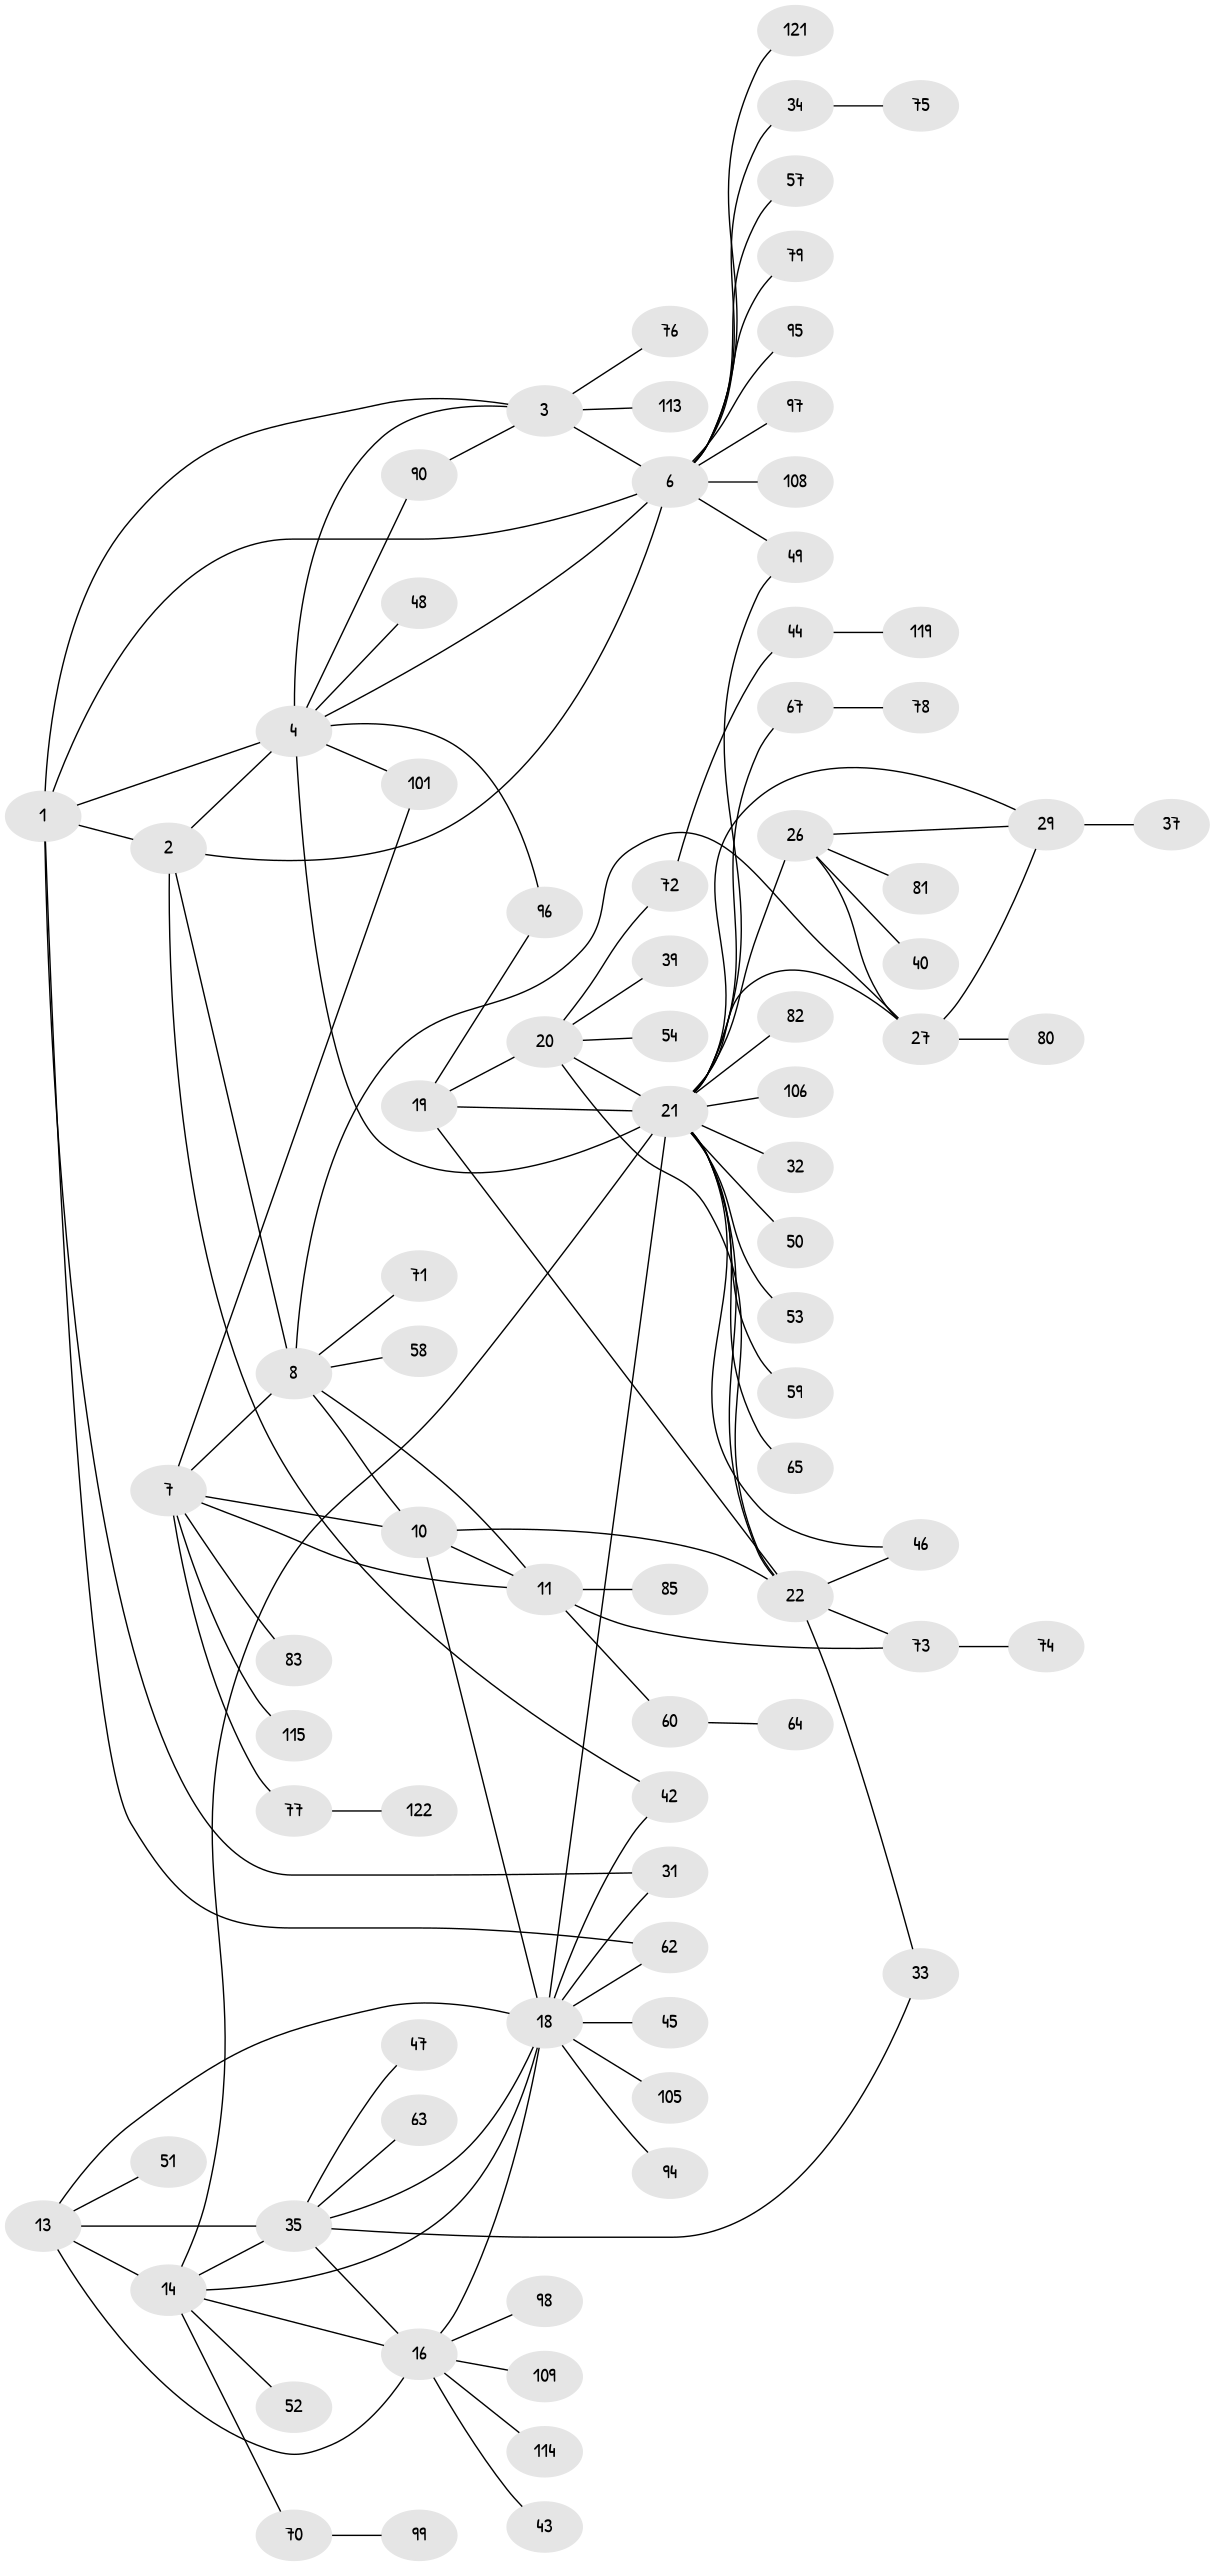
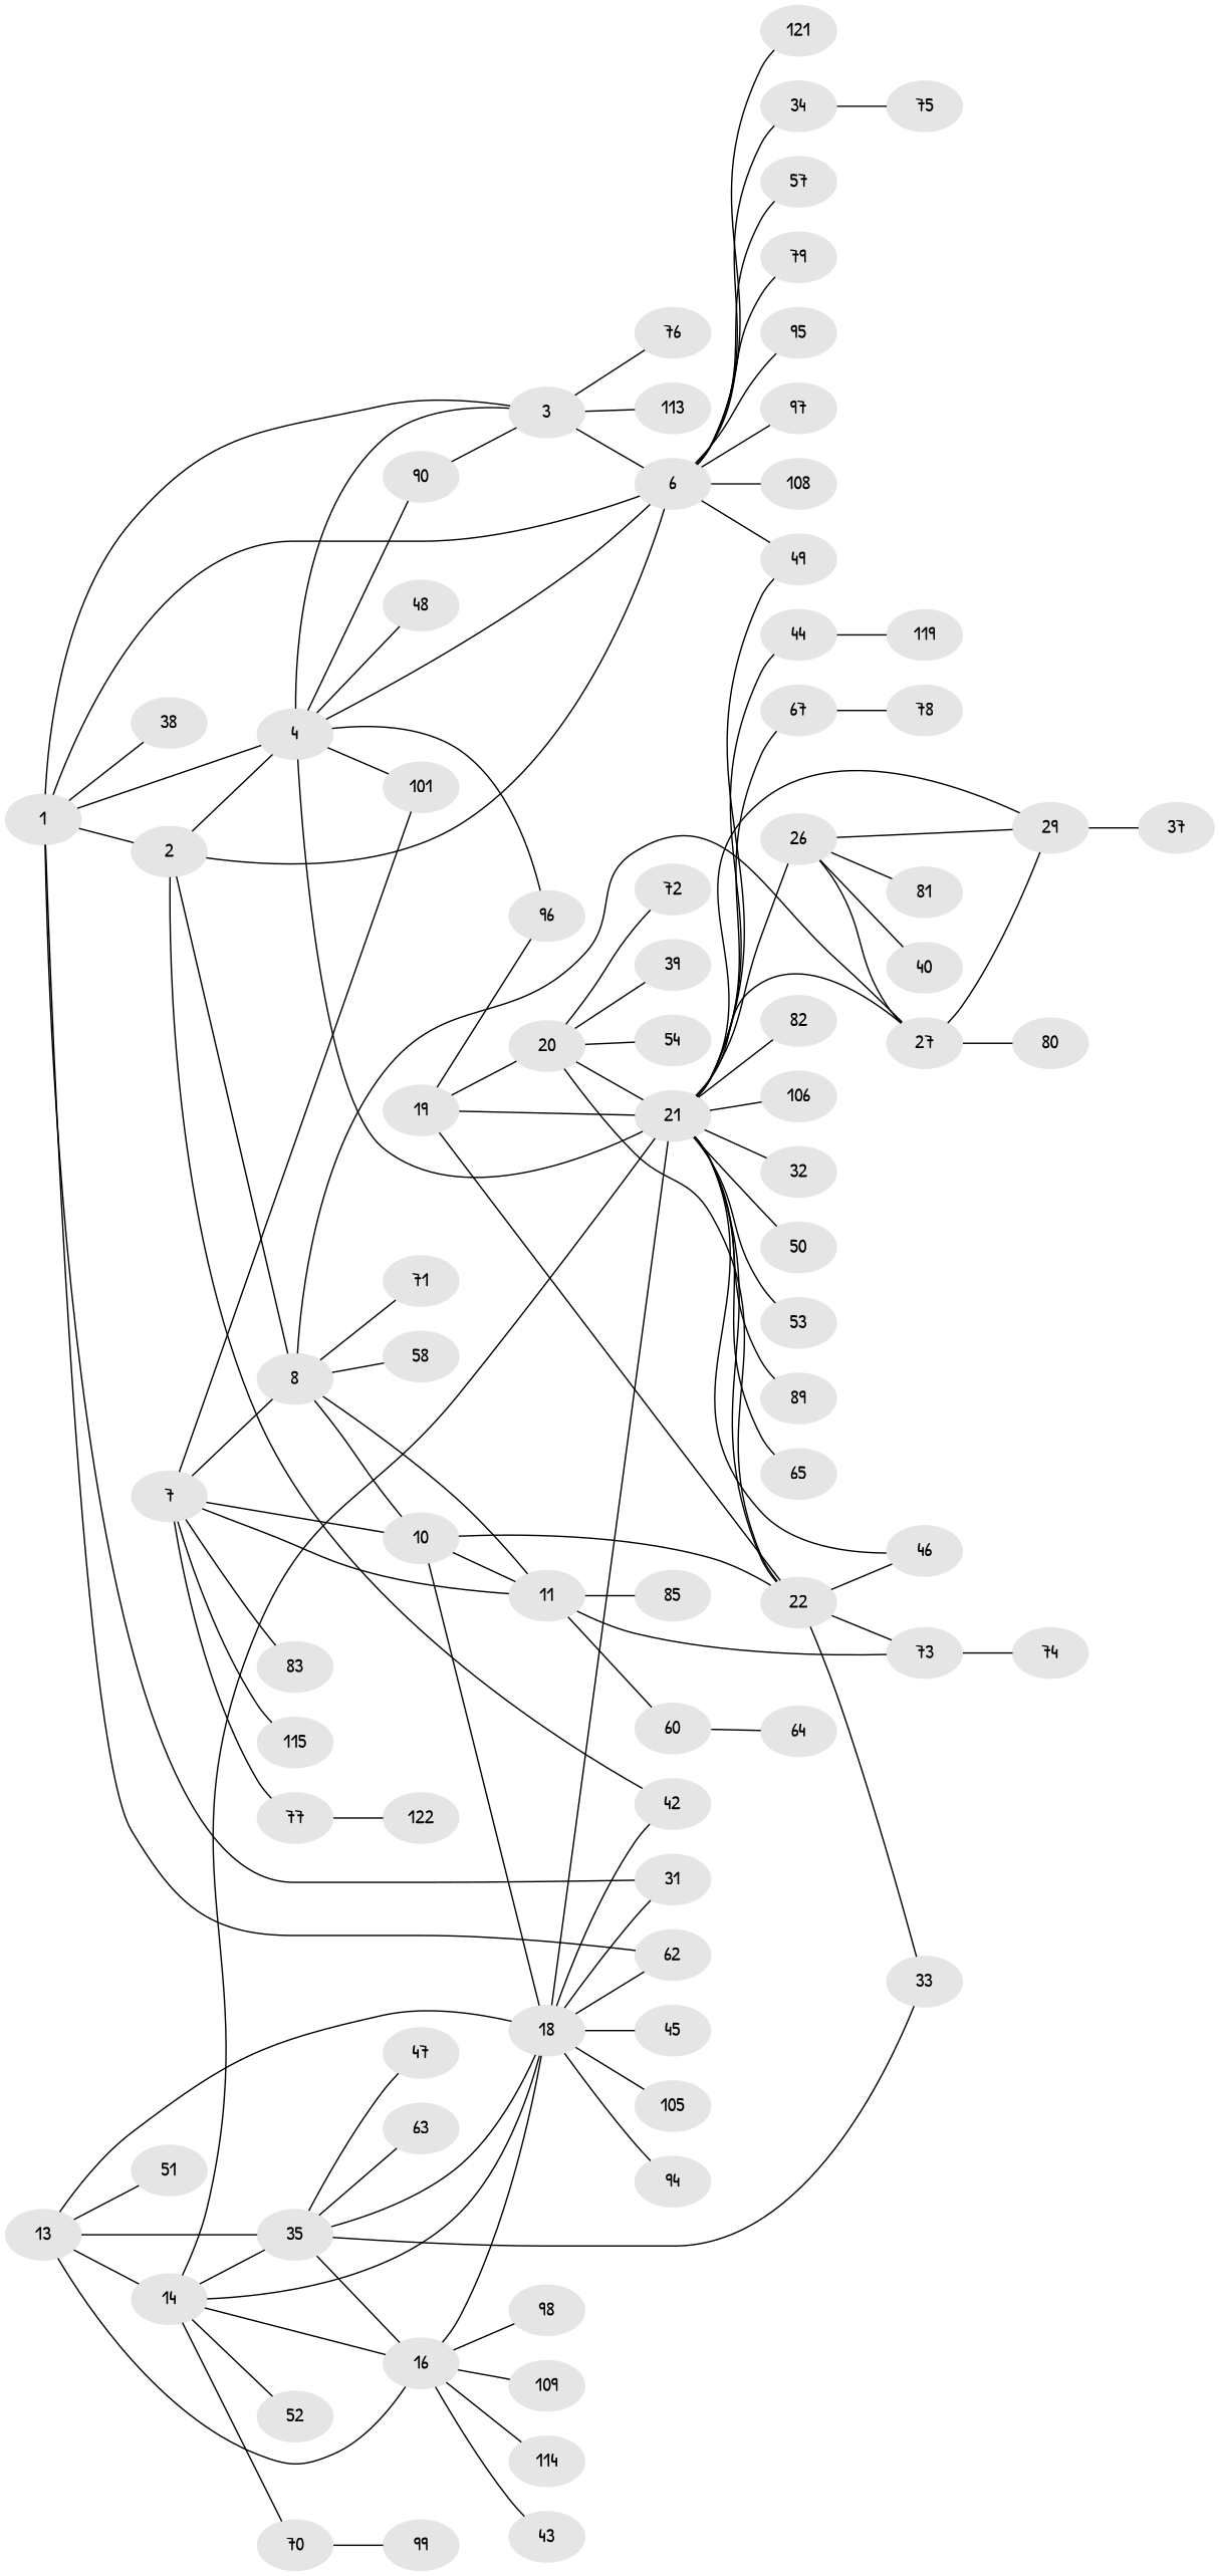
  graph {
    fontname="Patrick Hand"
    rankdir=LR
    node [color=gray90 fontname="Patrick Hand" style=filled]
    edge [fontname="Patrick Hand"]
    2 [super="+5"]
    4
    6 [super="+55"]
    8 [super="+12+111+107+88"]
    42
    1
    3
    31 [super="+116"]
+   38
    62 [super="+93"]
    76
    113
    21 [super="+23"]
    48
    90
    96
    101
    34
    49
    57
    79
    95
    97
    108
    121
    10
    11
    27
    58 [super="+68"]
    71
    22
    26 [super="+28"]
    29 [super="+100+102+41"]
    32
    44
    46
    50
    53 [super="+86"]
-   59
+   59 [label=89]
    65
    67
    82
    106
    18
    45
    n46 [label=94]
    105
    75
    7 [super="+9"]
    77
    83
    115
    60
    73 [super="+117"]
    85
    122
    80 [super="+118"]
    33 [super="+35"]
    64
    74
    13 [super="+92"]
    14
    n63 [label=35 super="+17"]
    16
    51
    52
    70
    47
    63
    43 [super="+120+61"]
    98
    109
    114
    99
    19
    20
    39
    54
    72
    40
    81
    37
    119
    78
    2 -- 4 [weight=2]
    2 -- 6 [weight=2]
    2 -- 8
    2 -- 42
    4 -- 6
    4 -- 21 [weight=2]
    4 -- 48
    4 -- 90
    4 -- 96
    4 -- 101
    6 -- 34
    6 -- 49
    6 -- 57
    6 -- 79
    6 -- 95
    6 -- 97
    6 -- 108
    6 -- 121
    8 -- 10 [weight=2]
    8 -- 11 [weight=2]
    8 -- 27
    8 -- 58
    8 -- 71
    1 -- 2 [weight=2]
    1 -- 4
    1 -- 6
    1 -- 3
    1 -- 31
+   1 -- 38
    1 -- 62
    3 -- 4
    3 -- 6
    3 -- 76
    3 -- 113
    21 -- 49
    21 -- 27 [weight=2]
    21 -- 22 [weight=3]
    21 -- 26 [weight=5]
    21 -- 29 [weight=2]
    21 -- 32
-   72 -- 44
+   21 -- 44
    21 -- 46
    21 -- 50
    21 -- 53
    21 -- 59
    21 -- 65
    21 -- 67
    21 -- 82
    21 -- 106
    90 -- 3 [weight=2]
    34 -- 75
    10 -- 11
    10 -- 22
    10 -- 18
    11 -- 60
    11 -- 73
    11 -- 85
    27 -- 29
    27 -- 80
    22 -- 46
    22 -- 73
    22 -- 33
    26 -- 27 [weight=2]
    26 -- 29 [weight=2]
    26 -- 40
    26 -- 81
    29 -- 37
    44 -- 119
    67 -- 78
    18 -- 42
    18 -- 31
    18 -- 62
    18 -- 21
    18 -- 45
    18 -- n46
    18 -- 105
    7 -- 8 [weight=4]
    7 -- 101
    7 -- 10 [weight=2]
    7 -- 11 [weight=2]
    7 -- 77
    7 -- 83
    7 -- 115
    77 -- 122
    60 -- 64
    73 -- 74
    13 -- 18
    13 -- 14
    13 -- n63 [weight=2]
    13 -- 16
    13 -- 51
    14 -- 21
    14 -- 18
    14 -- n63 [weight=2]
    14 -- 16
    14 -- 52
    14 -- 70
    n63 -- 18 [weight=2]
    n63 -- 33
    n63 -- 16 [weight=2]
    n63 -- 47
    n63 -- 63
    16 -- 18
    16 -- 43
    16 -- 98
    16 -- 109
    16 -- 114
    70 -- 99
    19 -- 21 [weight=3]
    19 -- 96
    19 -- 22
    19 -- 20
    20 -- 21 [weight=3]
    20 -- 22
    20 -- 39
    20 -- 54
    20 -- 72
  }
